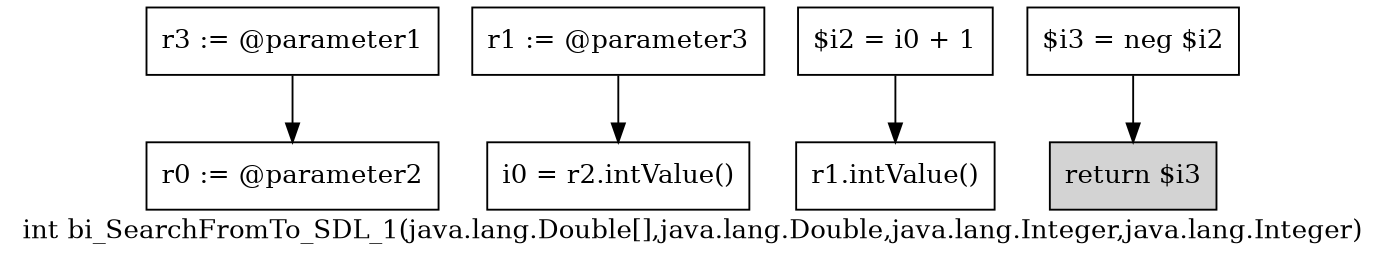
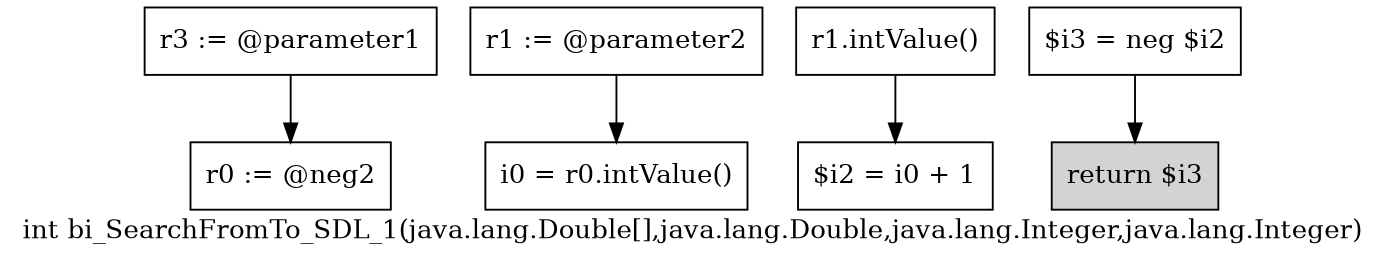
  digraph {
    label="int bi_SearchFromTo_SDL_1(java.lang.Double[],java.lang.Double,java.lang.Integer,java.lang.Integer)"
    node [shape=box]
    n1 [label="r3 := @parameter1"]
-   n2 [label="r0 := @parameter2"]
-   n3 [label="r1 := @parameter3"]
-   n4 [label="i0 = r2.intValue()"]
+   n2 [label="r0 := @neg2"]
+   n3 [label="r1 := @parameter2"]
+   n4 [label="i0 = r0.intValue()"]
    n5 [label="r1.intValue()"]
    n6 [label="$i2 = i0 + 1"]
    n7 [label="$i3 = neg $i2"]
    n8 [fillcolor=lightgray label="return $i3" style=filled]
    n1 -> n2
    n3 -> n4
-   n6 -> n5
+   n5 -> n6
    n7 -> n8
  }
